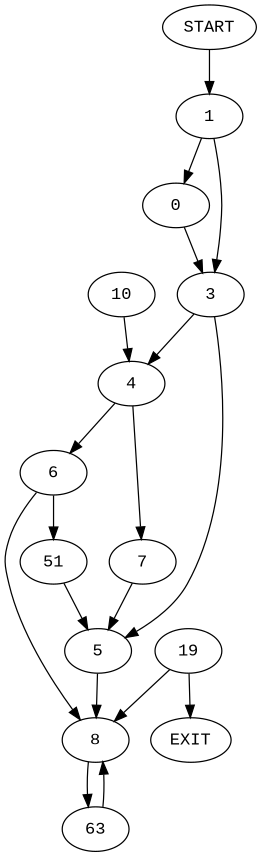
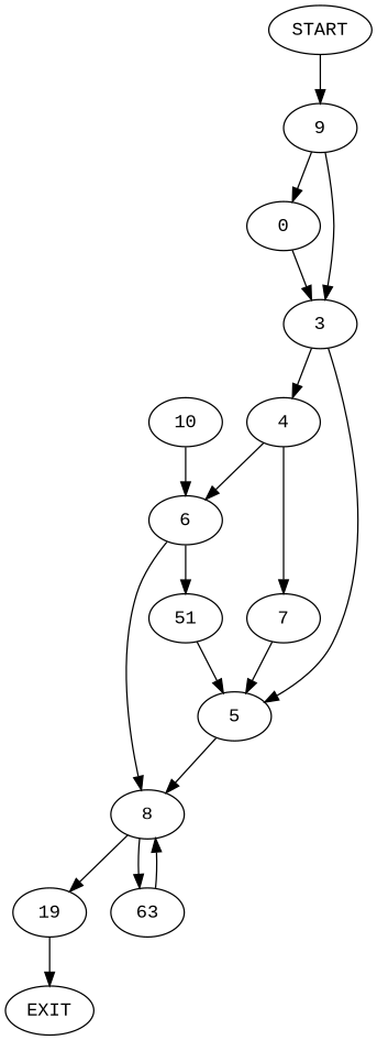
  digraph {
    fontname="Liberation Mono"
    node [fontname="Liberation Mono"]
    edge [fontname="Liberation Mono"]
    n1 [label=START]
-   1
+   1 [label=9]
    n3 [label=0]
    3
    n5 [label=EXIT]
    4
    5
    6
    7
    8
    n11 [label=51]
    n12 [label=19]
    n13 [label=63]
    10
    n1 -> 1
    1 -> n3
    1 -> 3
    n3 -> 3
    3 -> 4
    3 -> 5
    4 -> 6
    4 -> 7
    5 -> 8
    6 -> 8
    6 -> n11
    7 -> 5
-   n12 -> 8
+   8 -> n12
    8 -> n13
    n11 -> 5
    n12 -> n5
    n13 -> 8
-   10 -> 4
+   10 -> 6
  }
